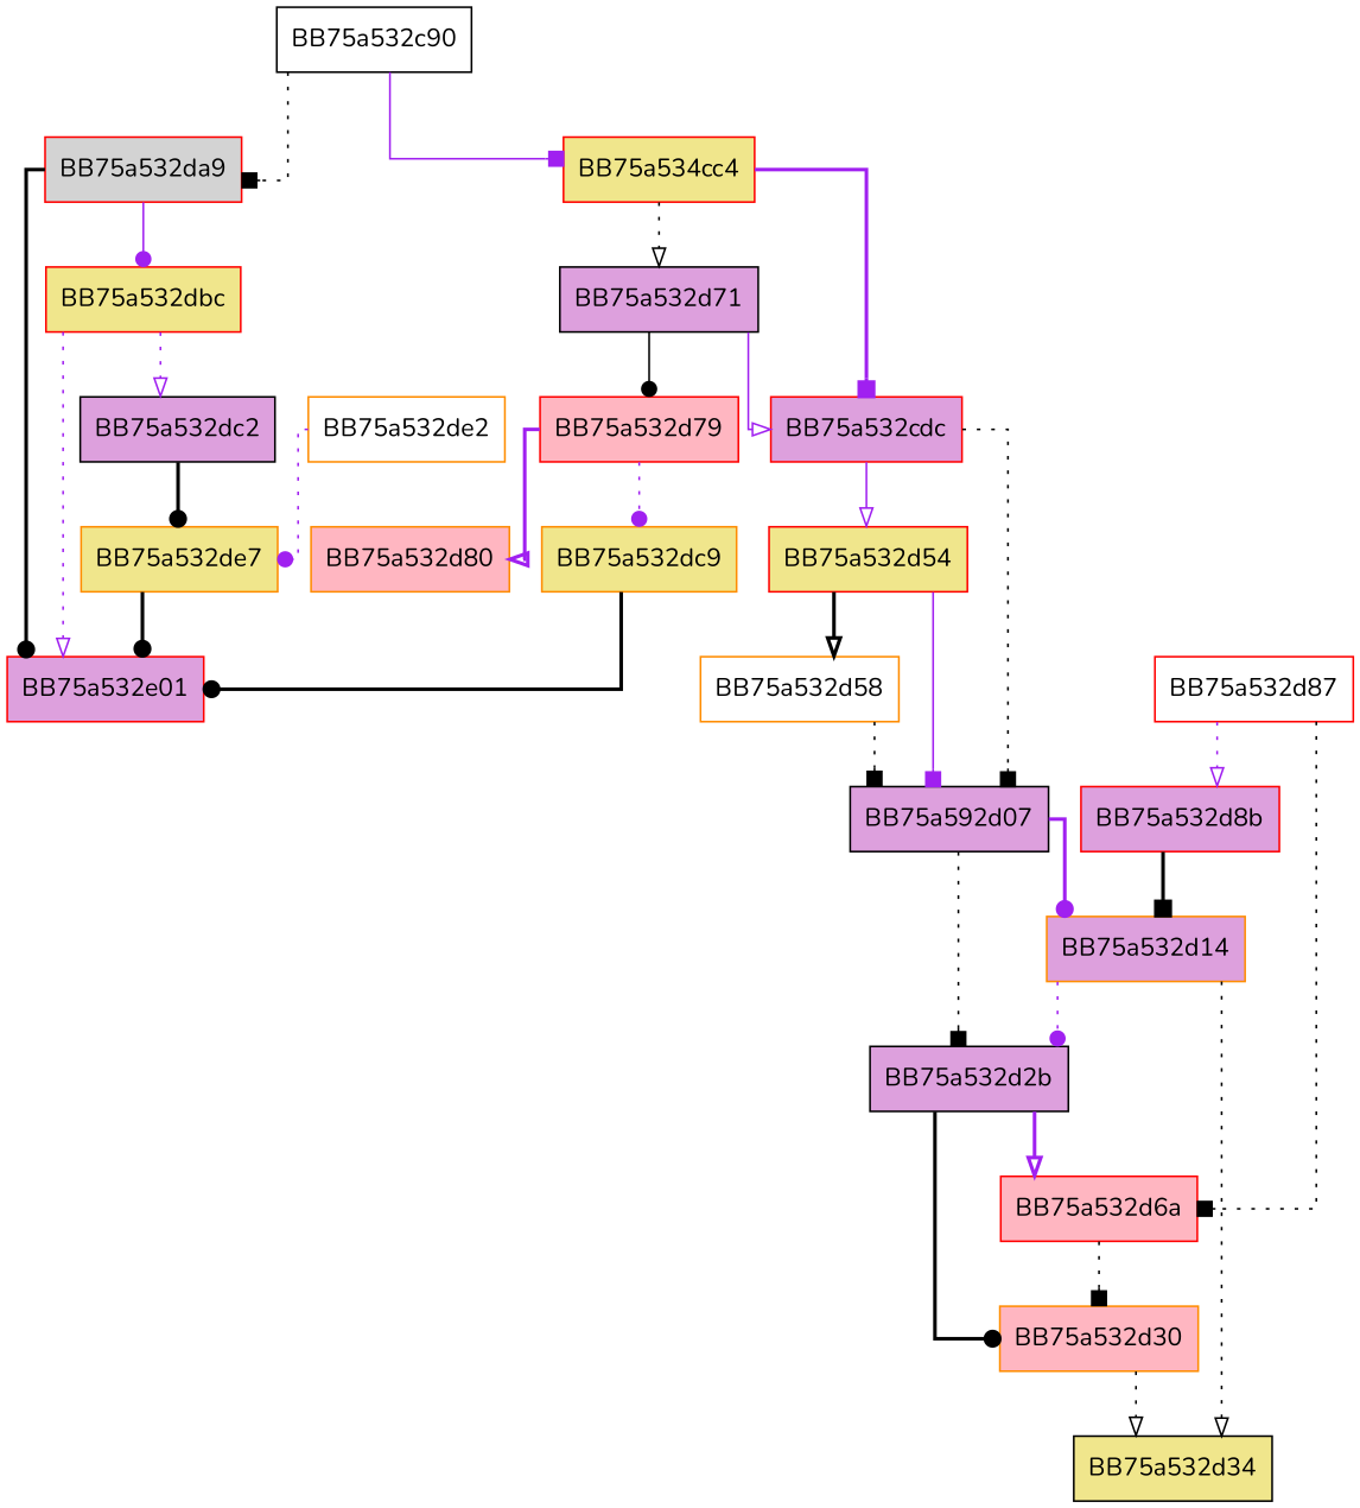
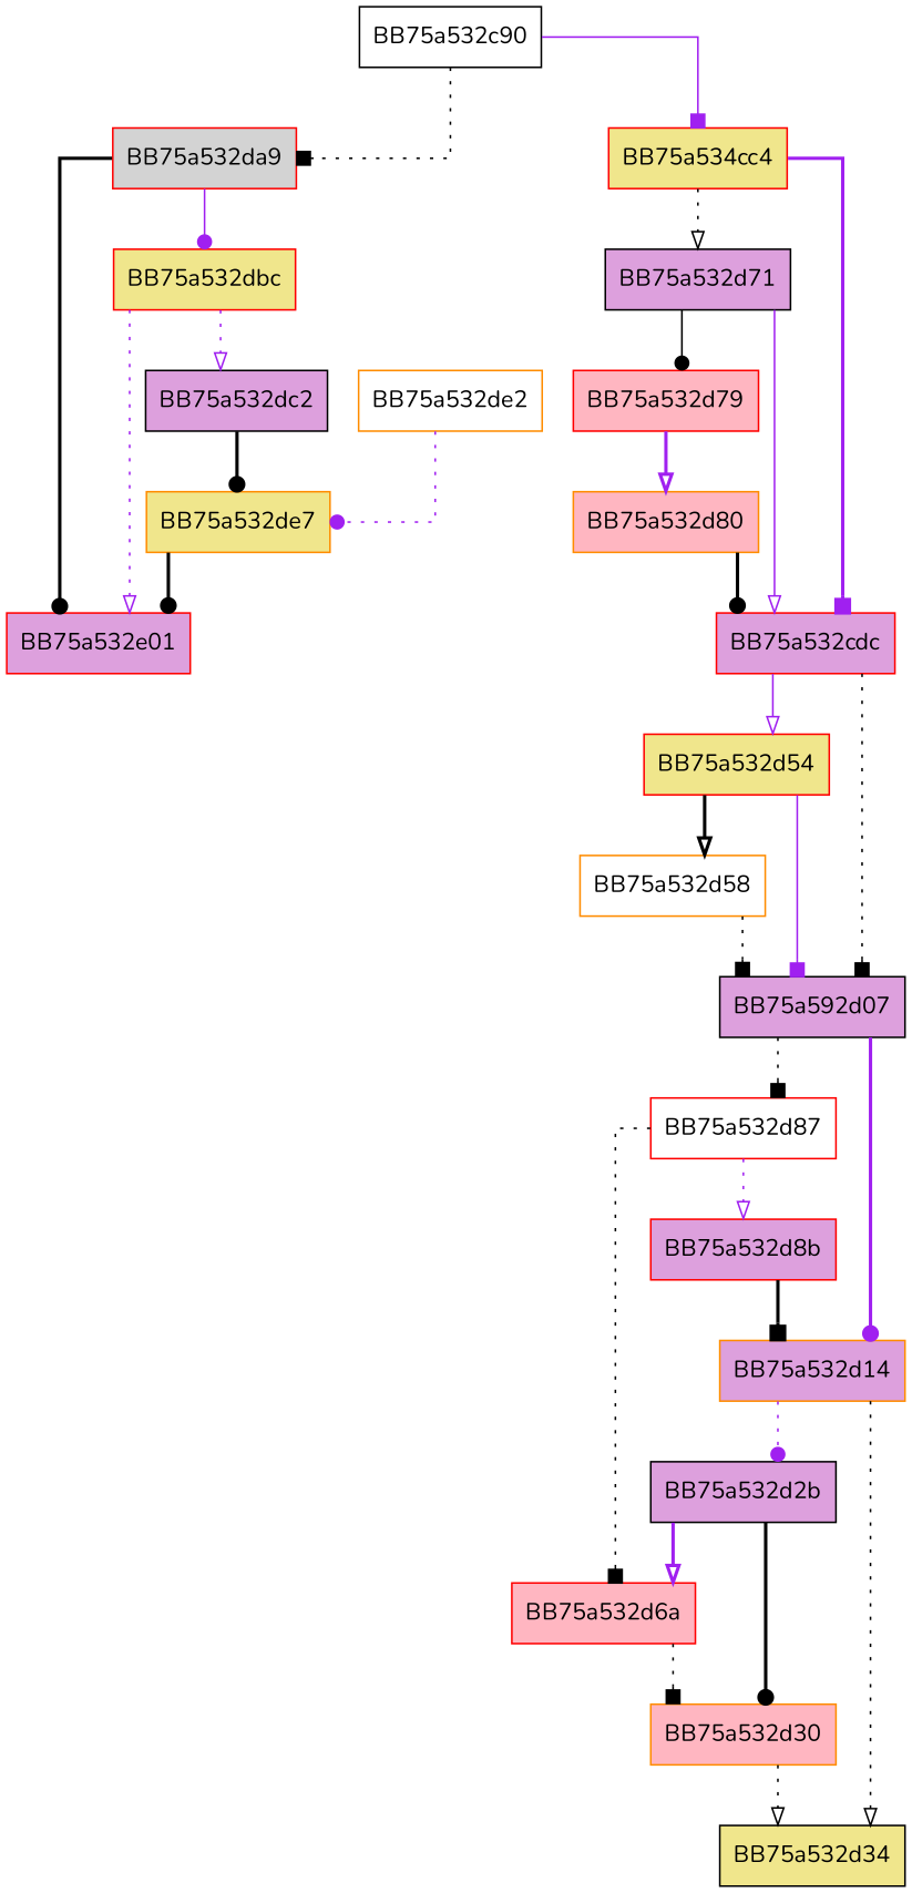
  digraph {
    fontname=Nunito
    splines=ortho
    node [color=red fillcolor=plum fontname=Nunito shape=box style=filled]
    edge [arrowhead=dot color=black fontname=Nunito style=dotted]
    BB75a532c90 [color=black fillcolor=white]
    BB75a532da9 [fillcolor=lightgrey]
    n3 [fillcolor=khaki label=BB75a534cc4]
    BB75a532e01
    BB75a532dbc [fillcolor=khaki]
    BB75a532d71 [color=black]
    BB75a532cdc
    BB75a532dc2 [color=black]
    BB75a532d79 [fillcolor=lightpink]
    BB75a532d54 [fillcolor=khaki]
    n11 [color=black label=BB75a592d07]
-   BB75a532dc9 [color=darkorange fillcolor=khaki]
    BB75a532d80 [color=darkorange fillcolor=lightpink]
    BB75a532d58 [color=darkorange fillcolor=white]
    BB75a532d87 [fillcolor=white]
    BB75a532d14 [color=darkorange]
    BB75a532d8b
    BB75a532d6a [fillcolor=lightpink]
    BB75a532d34 [color=black fillcolor=khaki]
    BB75a532d2b [color=black]
    BB75a532d30 [color=darkorange fillcolor=lightpink]
    BB75a532de7 [color=darkorange fillcolor=khaki]
    BB75a532de2 [color=darkorange fillcolor=white]
    BB75a532c90 -> BB75a532da9 [arrowhead=box]
    BB75a532c90 -> n3 [arrowhead=box color=purple style=solid]
    BB75a532da9 -> BB75a532e01 [style=bold]
    BB75a532da9 -> BB75a532dbc [color=purple style=solid]
    n3 -> BB75a532d71 [arrowhead=onormal]
    n3 -> BB75a532cdc [arrowhead=box color=purple style=bold]
    BB75a532dbc -> BB75a532e01 [arrowhead=onormal color=purple]
    BB75a532dbc -> BB75a532dc2 [arrowhead=onormal color=purple]
    BB75a532d71 -> BB75a532cdc [arrowhead=onormal color=purple style=solid]
    BB75a532d71 -> BB75a532d79 [style=solid]
    BB75a532cdc -> BB75a532d54 [arrowhead=onormal color=purple style=solid]
    BB75a532cdc -> n11 [arrowhead=box]
    BB75a532dc2 -> BB75a532de7 [style=bold]
-   BB75a532d79 -> BB75a532dc9 [color=purple]
    BB75a532d79 -> BB75a532d80 [arrowhead=onormal color=purple style=bold]
    BB75a532d54 -> n11 [arrowhead=box color=purple style=solid]
    BB75a532d54 -> BB75a532d58 [arrowhead=onormal style=bold]
-   n11 -> BB75a532d2b [arrowhead=box]
+   n11 -> BB75a532d87 [arrowhead=box]
    n11 -> BB75a532d14 [color=purple style=bold]
-   BB75a532dc9 -> BB75a532e01 [style=bold]
+   BB75a532d80 -> BB75a532cdc [style=bold]
    BB75a532d58 -> n11 [arrowhead=box]
    BB75a532d87 -> BB75a532d8b [arrowhead=onormal color=purple]
    BB75a532d87 -> BB75a532d6a [arrowhead=box]
    BB75a532d14 -> BB75a532d34 [arrowhead=onormal]
    BB75a532d14 -> BB75a532d2b [color=purple]
    BB75a532d8b -> BB75a532d14 [arrowhead=box style=bold]
    BB75a532d6a -> BB75a532d30 [arrowhead=box]
    BB75a532d2b -> BB75a532d6a [arrowhead=onormal color=purple style=bold]
    BB75a532d2b -> BB75a532d30 [style=bold]
    BB75a532d30 -> BB75a532d34 [arrowhead=onormal]
    BB75a532de7 -> BB75a532e01 [style=bold]
    BB75a532de2 -> BB75a532de7 [color=purple]
  }
